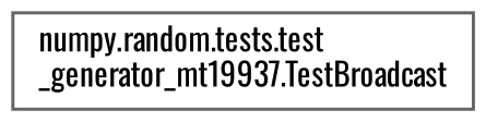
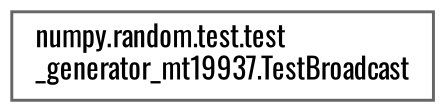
  digraph {
    rankdir=LR
    fontname=Oswald
-   n1 [color=grey40 fillcolor=white fontname=Oswald fontsize=10 height=0.2 label="numpy.random.tests.test\l_generator_mt19937.TestBroadcast" shape=box style=filled width=0.4]
+   n1 [color=grey40 fillcolor=white fontname=Oswald fontsize=10 height=0.2 label="numpy.random.test.test\l_generator_mt19937.TestBroadcast" shape=box style=filled width=0.4]
  }
